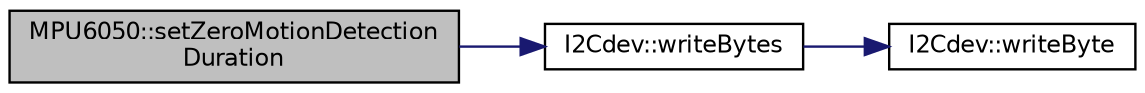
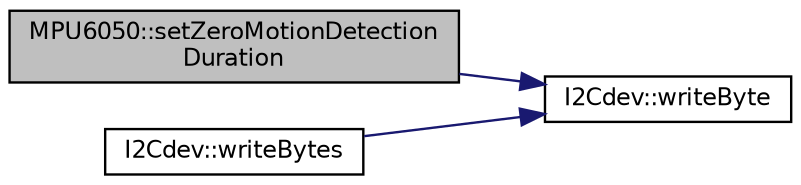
  digraph {
    rankdir=LR
    node [color=black fillcolor=white fontname=Helvetica fontsize=10 shape=record style=filled]
    edge [color=midnightblue fontname=Helvetica fontsize=10 labelfontname=Helvetica labelfontsize=10 style=solid]
    n1 [fillcolor=grey75 fontcolor=black height=0.2 label="MPU6050::setZeroMotionDetection\lDuration" width=0.4]
    n2 [height=0.2 label="I2Cdev::writeByte" width=0.4]
    n3 [height=0.2 label="I2Cdev::writeBytes" width=0.4]
-   n1 -> n3
+   n1 -> n2
    n3 -> n2
  }
